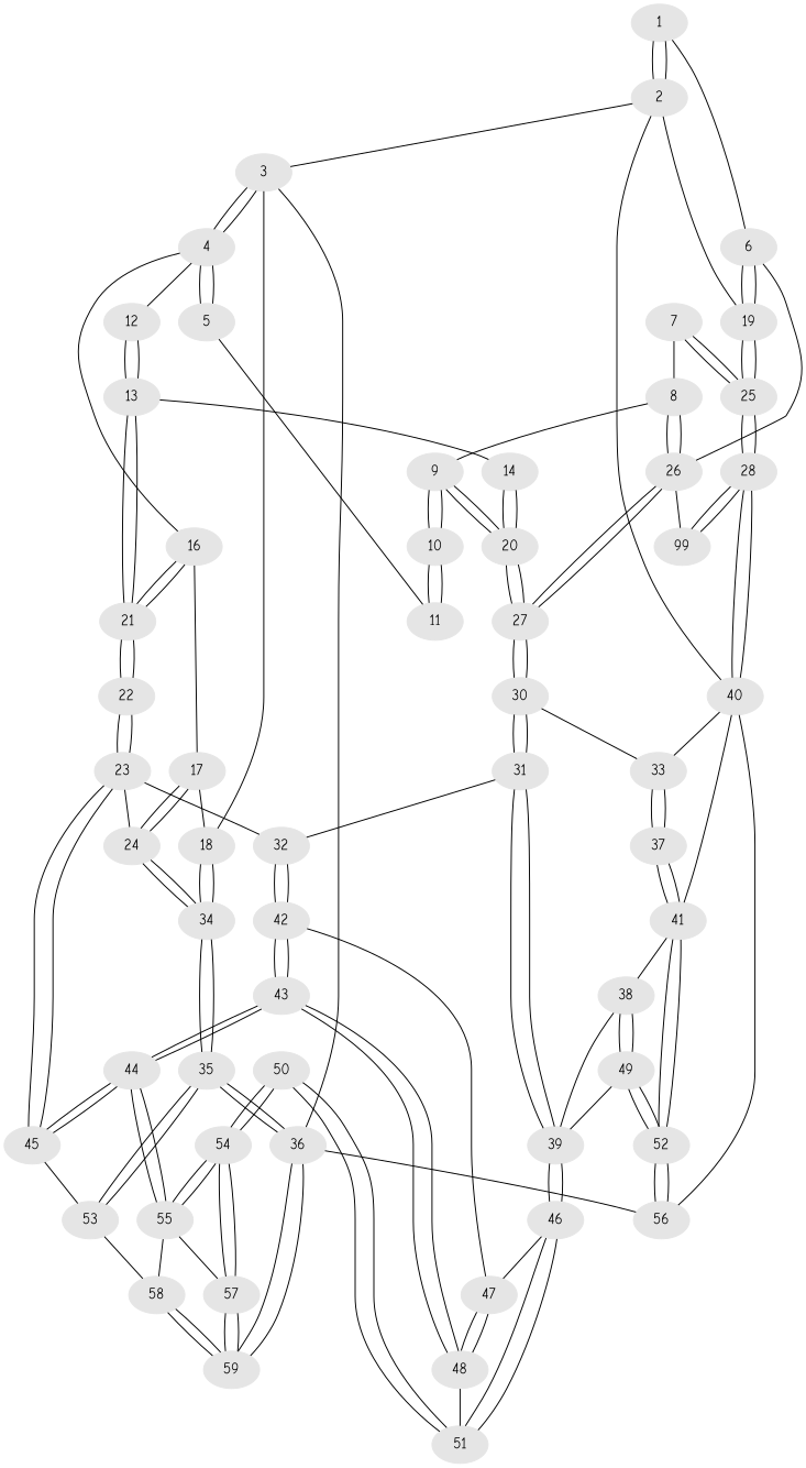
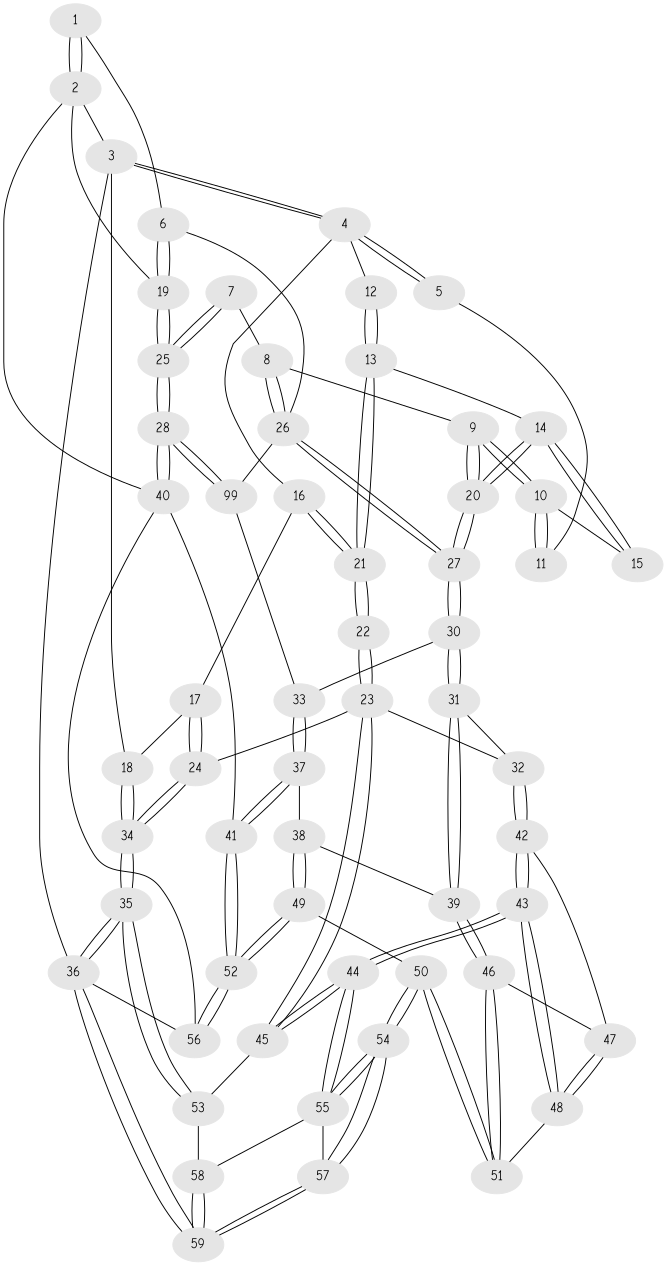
  graph {
    fontname="Comic Neue"
    node [color=gray90 fontname="Comic Neue" style=filled]
    edge [fontname="Comic Neue"]
    1
    2
    6
    3
    19
    40
    26
    4
    18
    36
    25
    56
    41
    5
    12
    16
    34
    59
    11
    13
    7
    8
    9
    28
    10
    20
    27
    n28 [label=99]
+   15
    14
    21
    17
    22
    24
    35
    30
    23
    32
    45
    42
    53
    33
    31
    37
    39
    46
    43
    47
    38
    58
    49
    52
    50
    51
    44
    48
    55
    57
    54
    1 -- 2
    1 -- 2
    1 -- 6
    2 -- 3
    2 -- 19
    2 -- 40
    6 -- 19
    6 -- 19
    6 -- 26
    3 -- 4
    3 -- 4
    3 -- 18
    3 -- 36
    19 -- 25
    19 -- 25
    40 -- 56
    40 -- 41
    26 -- 27
    26 -- 27
    26 -- n28
    4 -- 5
    4 -- 5
    4 -- 12
    4 -- 16
    18 -- 34
    18 -- 34
    36 -- 56
    36 -- 59
    36 -- 59
    25 -- 28
    25 -- 28
    41 -- 52
    41 -- 52
    5 -- 11
    12 -- 13
    12 -- 13
    16 -- 21
    16 -- 21
    16 -- 17
    34 -- 35
    34 -- 35
    13 -- 14
    13 -- 21
    13 -- 21
    7 -- 25
    7 -- 25
    7 -- 8
    8 -- 26
    8 -- 26
    8 -- 9
    9 -- 10
    9 -- 10
    9 -- 20
    9 -- 20
    28 -- 40
    28 -- 40
    28 -- n28
    28 -- n28
    10 -- 11
    10 -- 11
+   10 -- 15
    20 -- 27
    20 -- 27
    27 -- 30
    27 -- 30
-   40 -- 33
+   n28 -- 33
    14 -- 20
    14 -- 20
+   14 -- 15
+   14 -- 15
    21 -- 22
    21 -- 22
    17 -- 18
    17 -- 24
    17 -- 24
    22 -- 23
    22 -- 23
    24 -- 34
    24 -- 34
    35 -- 36
    35 -- 36
    35 -- 53
    35 -- 53
    30 -- 33
    30 -- 31
    30 -- 31
    23 -- 24
    23 -- 32
    23 -- 45
    23 -- 45
    32 -- 42
    32 -- 42
    45 -- 53
    42 -- 43
    42 -- 43
    42 -- 47
    53 -- 58
    33 -- 37
    33 -- 37
    31 -- 32
    31 -- 39
    31 -- 39
    37 -- 41
    37 -- 41
-   41 -- 38
+   37 -- 38
    39 -- 46
    39 -- 46
    46 -- 47
    46 -- 51
    46 -- 51
    43 -- 44
    43 -- 44
    43 -- 48
    43 -- 48
    47 -- 48
    47 -- 48
    38 -- 39
    38 -- 49
    38 -- 49
    58 -- 59
    58 -- 59
    49 -- 52
    49 -- 52
-   49 -- 39
+   49 -- 50
    52 -- 56
    52 -- 56
    50 -- 51
    50 -- 51
    50 -- 54
    50 -- 54
    44 -- 45
    44 -- 45
    44 -- 55
    44 -- 55
    48 -- 51
    55 -- 58
    55 -- 57
    57 -- 59
    57 -- 59
    54 -- 55
    54 -- 55
    54 -- 57
    54 -- 57
  }
